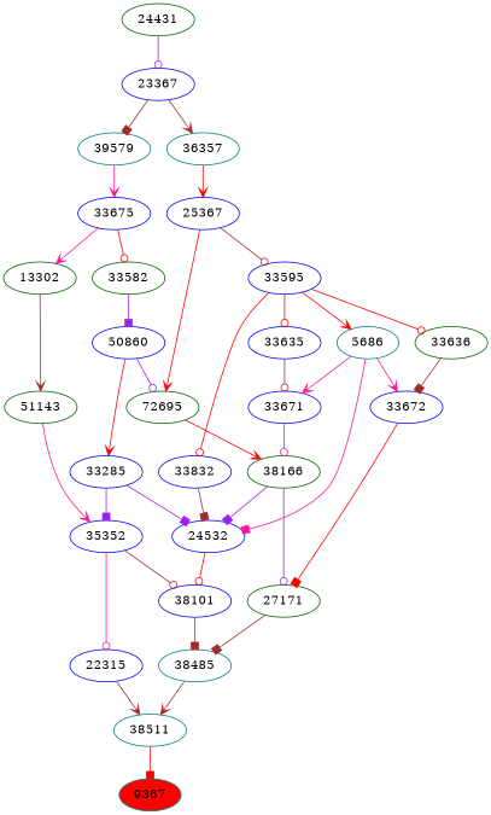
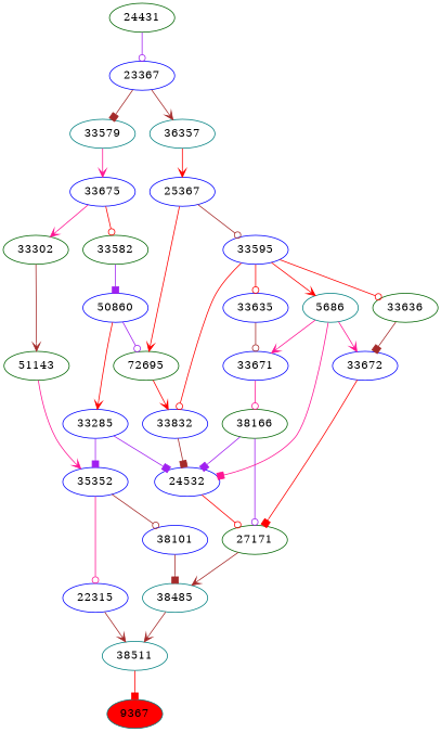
  strict digraph {
    node [color=blue]
    edge [arrowhead=vee color=red]
    n1 [color=teal fillcolor=red label=9367 style=filled]
    n2 [color=teal label=38511]
    n3 [label=22315]
    n4 [color=teal label=38485]
    n5 [label=35352]
    n6 [label=38101]
    n7 [color=darkgreen label=27171]
    n8 [label=33285]
    n9 [label=24532]
    n10 [color=darkgreen label=51143]
    n11 [label=33672]
    n12 [color=darkgreen label=38166]
    n13 [label=50860]
    n14 [color=darkgreen label=72695]
    n15 [label=33832]
-   n16 [color=darkgreen label=13302]
+   n16 [color=darkgreen label=33302]
    n17 [color=darkgreen label=33636]
    n18 [color=teal label=5686]
    n19 [label=33671]
    n20 [color=darkgreen label=33582]
    n21 [label=33675]
    n22 [label=33595]
    n23 [label=33635]
-   n24 [color=teal label=39579]
+   n24 [color=teal label=33579]
    n25 [label=25367]
    n26 [label=23367]
    n27 [color=teal label=36357]
    n28 [color=darkgreen label=24431]
    n2 -> n1 [arrowhead=box]
    n3 -> n2 [color=brown]
    n4 -> n2 [color=brown]
    n5 -> n3 [arrowhead=odot color=deeppink]
    n5 -> n6 [arrowhead=odot color=brown]
    n6 -> n4 [arrowhead=box color=brown]
-   n7 -> n4 [arrowhead=box color=brown]
+   n7 -> n4 [color=brown]
    n8 -> n5 [arrowhead=box color=purple]
    n8 -> n9 [arrowhead=box color=purple]
-   n9 -> n6 [arrowhead=odot]
+   n9 -> n7 [arrowhead=odot]
    n10 -> n5 [color=deeppink]
    n11 -> n7 [arrowhead=box]
    n12 -> n7 [arrowhead=odot color=purple]
    n12 -> n9 [arrowhead=box color=purple]
    n13 -> n8
    n13 -> n14 [arrowhead=odot color=purple]
-   n14 -> n12
+   n14 -> n15
    n15 -> n9 [arrowhead=box color=brown]
    n16 -> n10 [color=brown]
    n17 -> n11 [arrowhead=box color=brown]
    n18 -> n9 [arrowhead=box color=deeppink]
    n18 -> n11 [color=deeppink]
    n18 -> n19 [color=deeppink]
    n19 -> n12 [arrowhead=odot color=deeppink]
    n20 -> n13 [arrowhead=box color=purple]
    n21 -> n16 [color=deeppink]
    n21 -> n20 [arrowhead=odot]
    n22 -> n15 [arrowhead=odot]
    n22 -> n17 [arrowhead=odot]
    n22 -> n18
    n22 -> n23 [arrowhead=odot]
    n23 -> n19 [arrowhead=odot color=brown]
    n24 -> n21 [color=deeppink]
    n25 -> n14
    n25 -> n22 [arrowhead=odot color=brown]
    n26 -> n24 [arrowhead=box color=brown]
    n26 -> n27 [color=brown]
    n27 -> n25
    n28 -> n26 [arrowhead=odot color=purple]
  }
